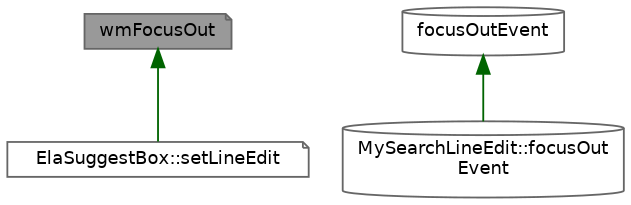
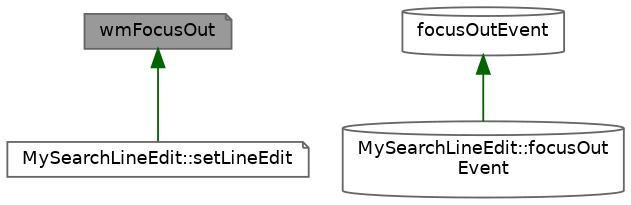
  digraph {
    rankdir=TB
    node [color=grey40 fillcolor=white fontname=Helvetica fontsize=10 shape=note style=filled]
    edge [color=darkgreen dir=back fontname=Helvetica fontsize=10 labelfontname=Helvetica labelfontsize=10 style=solid]
    n1 [color=gray40 fillcolor=grey60 fontcolor=black height=0.2 label=wmFocusOut width=0.4]
-   n2 [height=0.2 label="ElaSuggestBox::setLineEdit" width=0.4]
+   n2 [height=0.2 label="MySearchLineEdit::setLineEdit" width=0.4]
    n3 [height=0.2 label=focusOutEvent shape=cylinder width=0.4]
    n4 [height=0.2 label="MySearchLineEdit::focusOut\lEvent" shape=cylinder width=0.4]
    n1 -> n2
    n3 -> n4
  }
